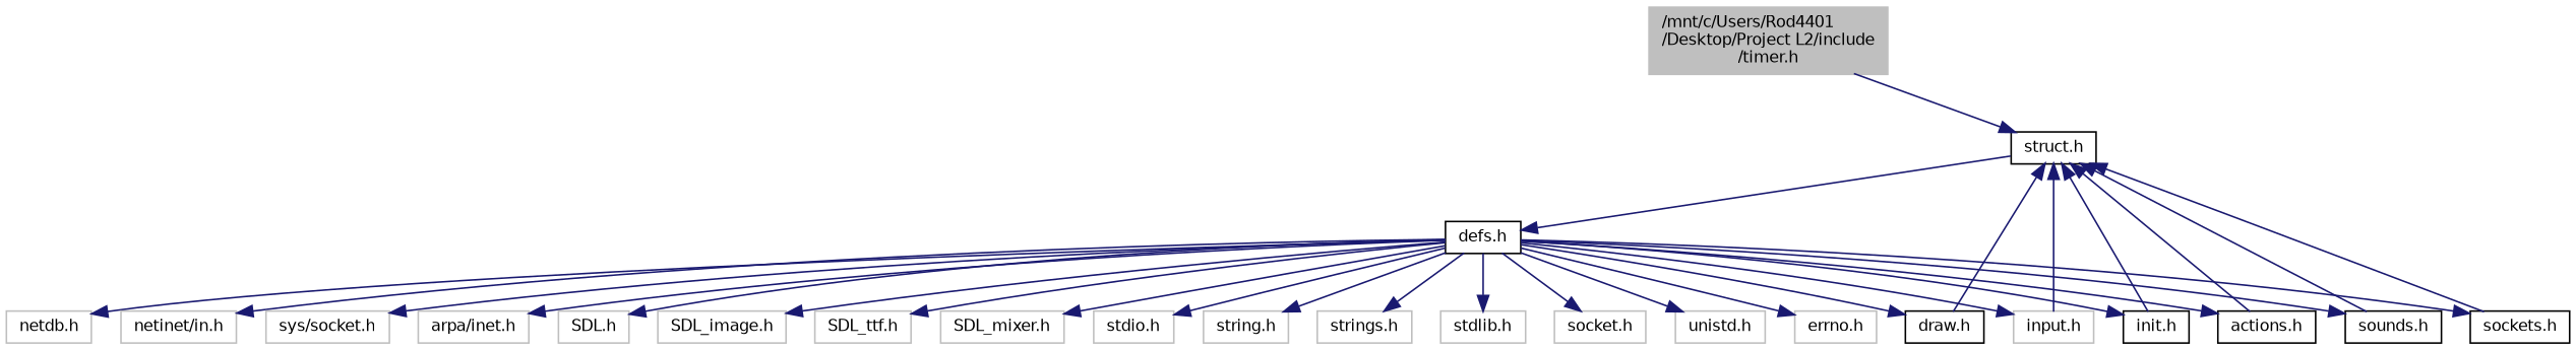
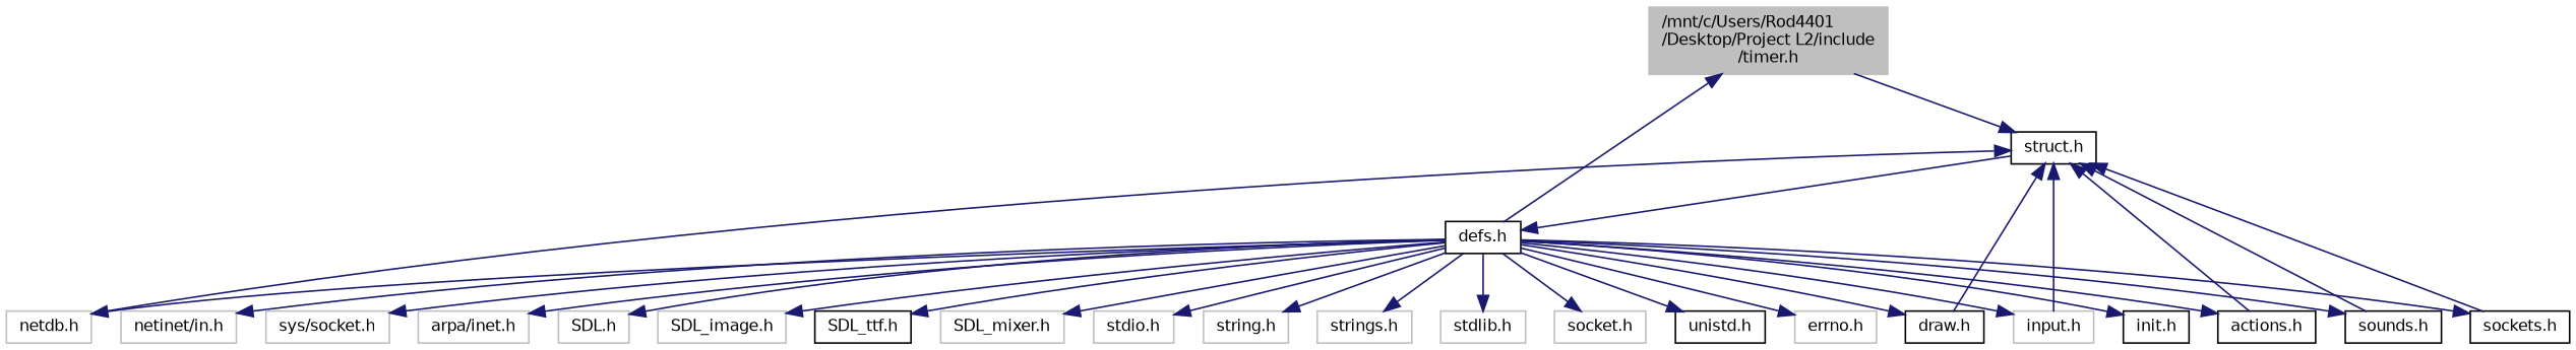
  digraph {
    node [color=grey75 fillcolor=white fontname=Helvetica fontsize=10 shape=record style=filled]
    edge [color=midnightblue fontname=Helvetica fontsize=10 labelfontname=Helvetica labelfontsize=10 style=solid]
    n1 [fillcolor=grey75 fontcolor=black height=0.2 label="/mnt/c/Users/Rod4401\l/Desktop/Project L2/include\l/timer.h" width=0.4]
    n2 [color=black height=0.2 label="struct.h" width=0.4]
    n3 [color=black height=0.2 label="defs.h" width=0.4]
    n4 [height=0.2 label="netdb.h" width=0.4]
    n5 [height=0.2 label="netinet/in.h" width=0.4]
    n6 [height=0.2 label="sys/socket.h" width=0.4]
    n7 [height=0.2 label="arpa/inet.h" width=0.4]
    n8 [height=0.2 label="SDL.h" width=0.4]
    n9 [height=0.2 label="SDL_image.h" width=0.4]
-   n10 [height=0.2 label="SDL_ttf.h" width=0.4]
+   n10 [color=black height=0.2 label="SDL_ttf.h" width=0.4]
    n11 [height=0.2 label="SDL_mixer.h" width=0.4]
    n12 [height=0.2 label="stdio.h" width=0.4]
    n13 [height=0.2 label="string.h" width=0.4]
    n14 [height=0.2 label="strings.h" width=0.4]
    n15 [height=0.2 label="stdlib.h" width=0.4]
    n16 [height=0.2 label="socket.h" width=0.4]
-   n17 [height=0.2 label="unistd.h" width=0.4]
+   n17 [color=black height=0.2 label="unistd.h" width=0.4]
    n18 [height=0.2 label="errno.h" width=0.4]
    n19 [color=black height=0.2 label="draw.h" width=0.4]
    n20 [height=0.2 label="input.h" width=0.4]
    n21 [color=black height=0.2 label="init.h" width=0.4]
    n22 [color=black height=0.2 label="actions.h" width=0.4]
    n23 [color=black height=0.2 label="sounds.h" width=0.4]
    n24 [color=black height=0.2 label="sockets.h" width=0.4]
    n1 -> n2
    n2 -> n3
+   n3 -> n1
    n3 -> n4
    n3 -> n5
    n3 -> n6
    n3 -> n7
    n3 -> n8
    n3 -> n9
    n3 -> n10
    n3 -> n11
    n3 -> n12
    n3 -> n13
    n3 -> n14
    n3 -> n15
    n3 -> n16
    n3 -> n17
    n3 -> n18
    n3 -> n19
    n3 -> n20
    n3 -> n21
    n3 -> n22
    n3 -> n23
    n3 -> n24
    n19 -> n2
    n20 -> n2
-   n21 -> n2
+   n4 -> n2
    n22 -> n2
    n23 -> n2
    n24 -> n2
  }
